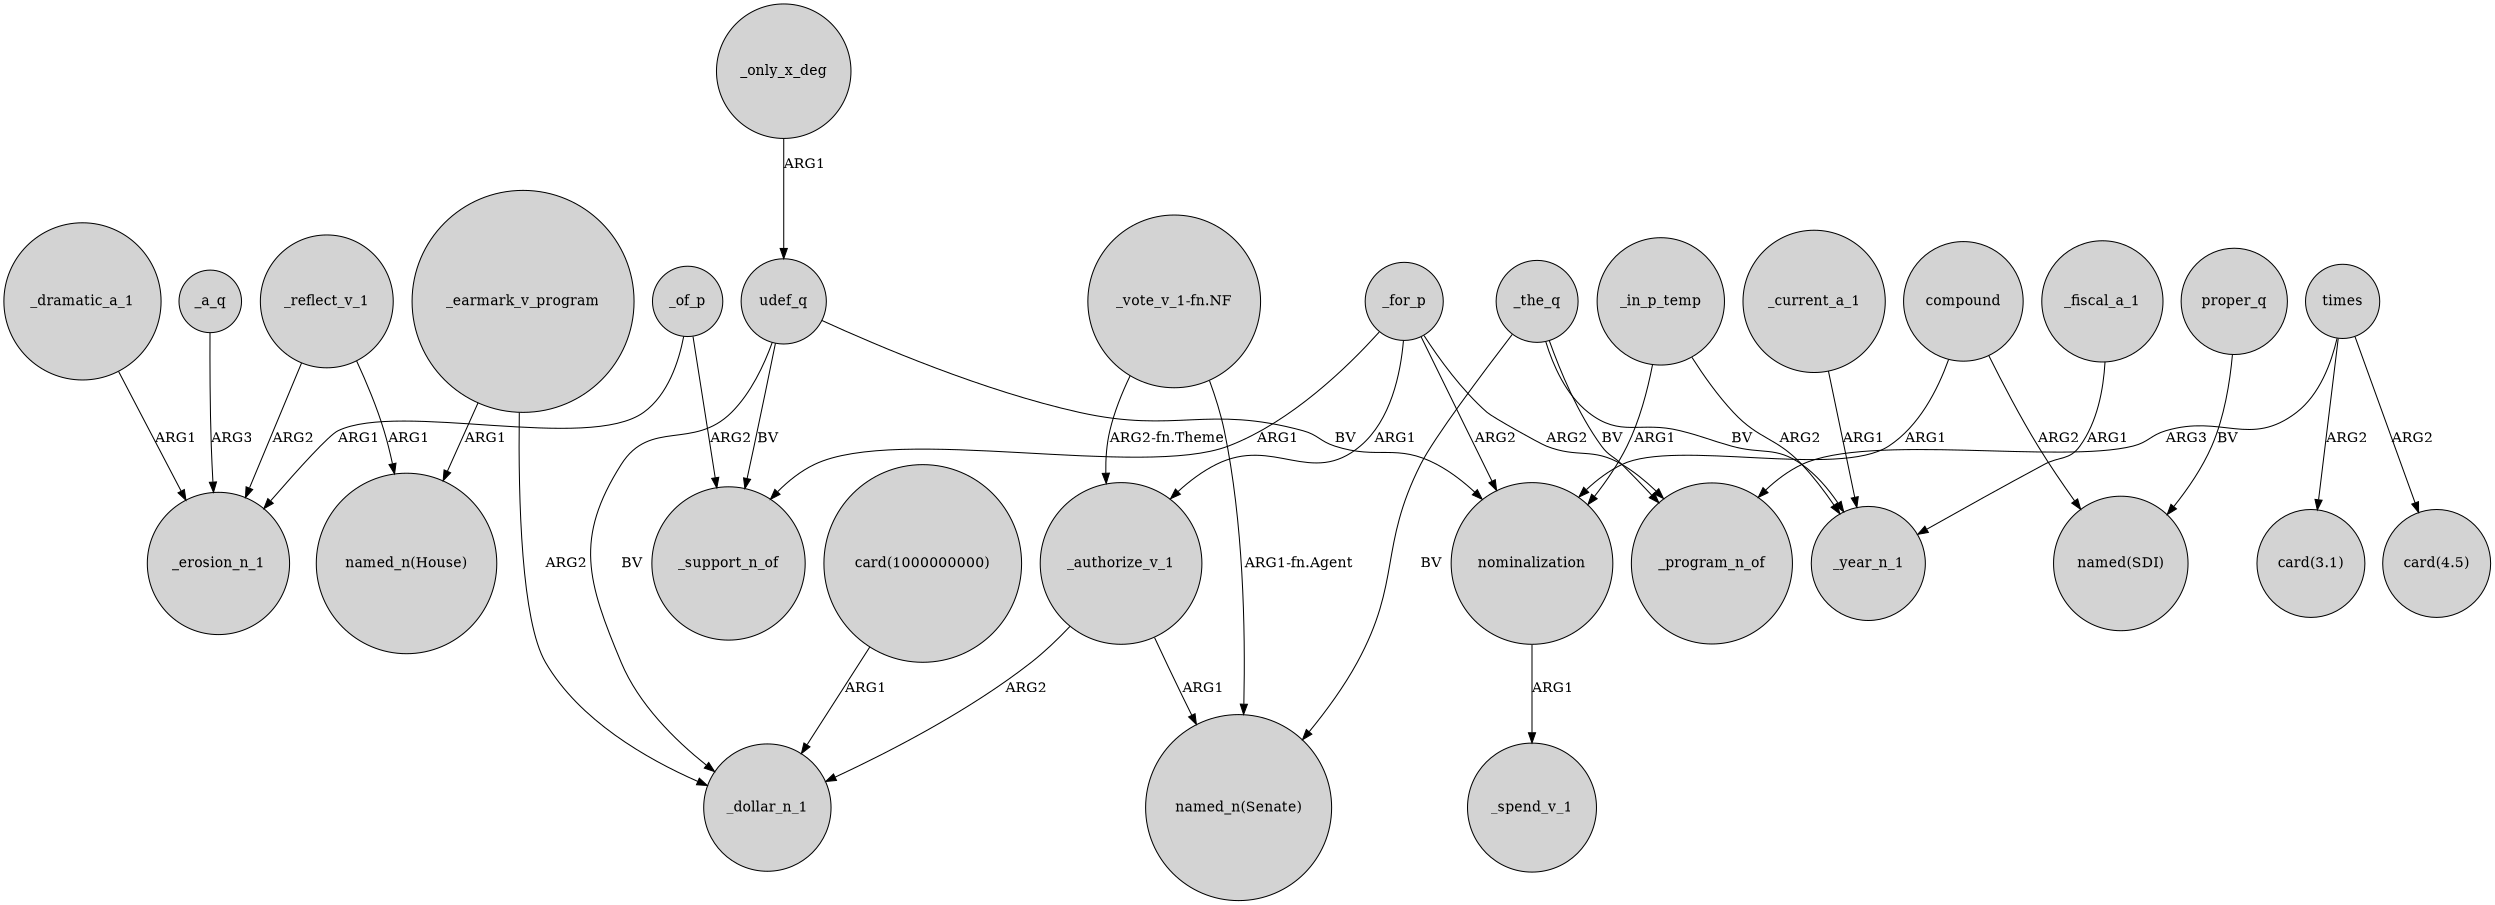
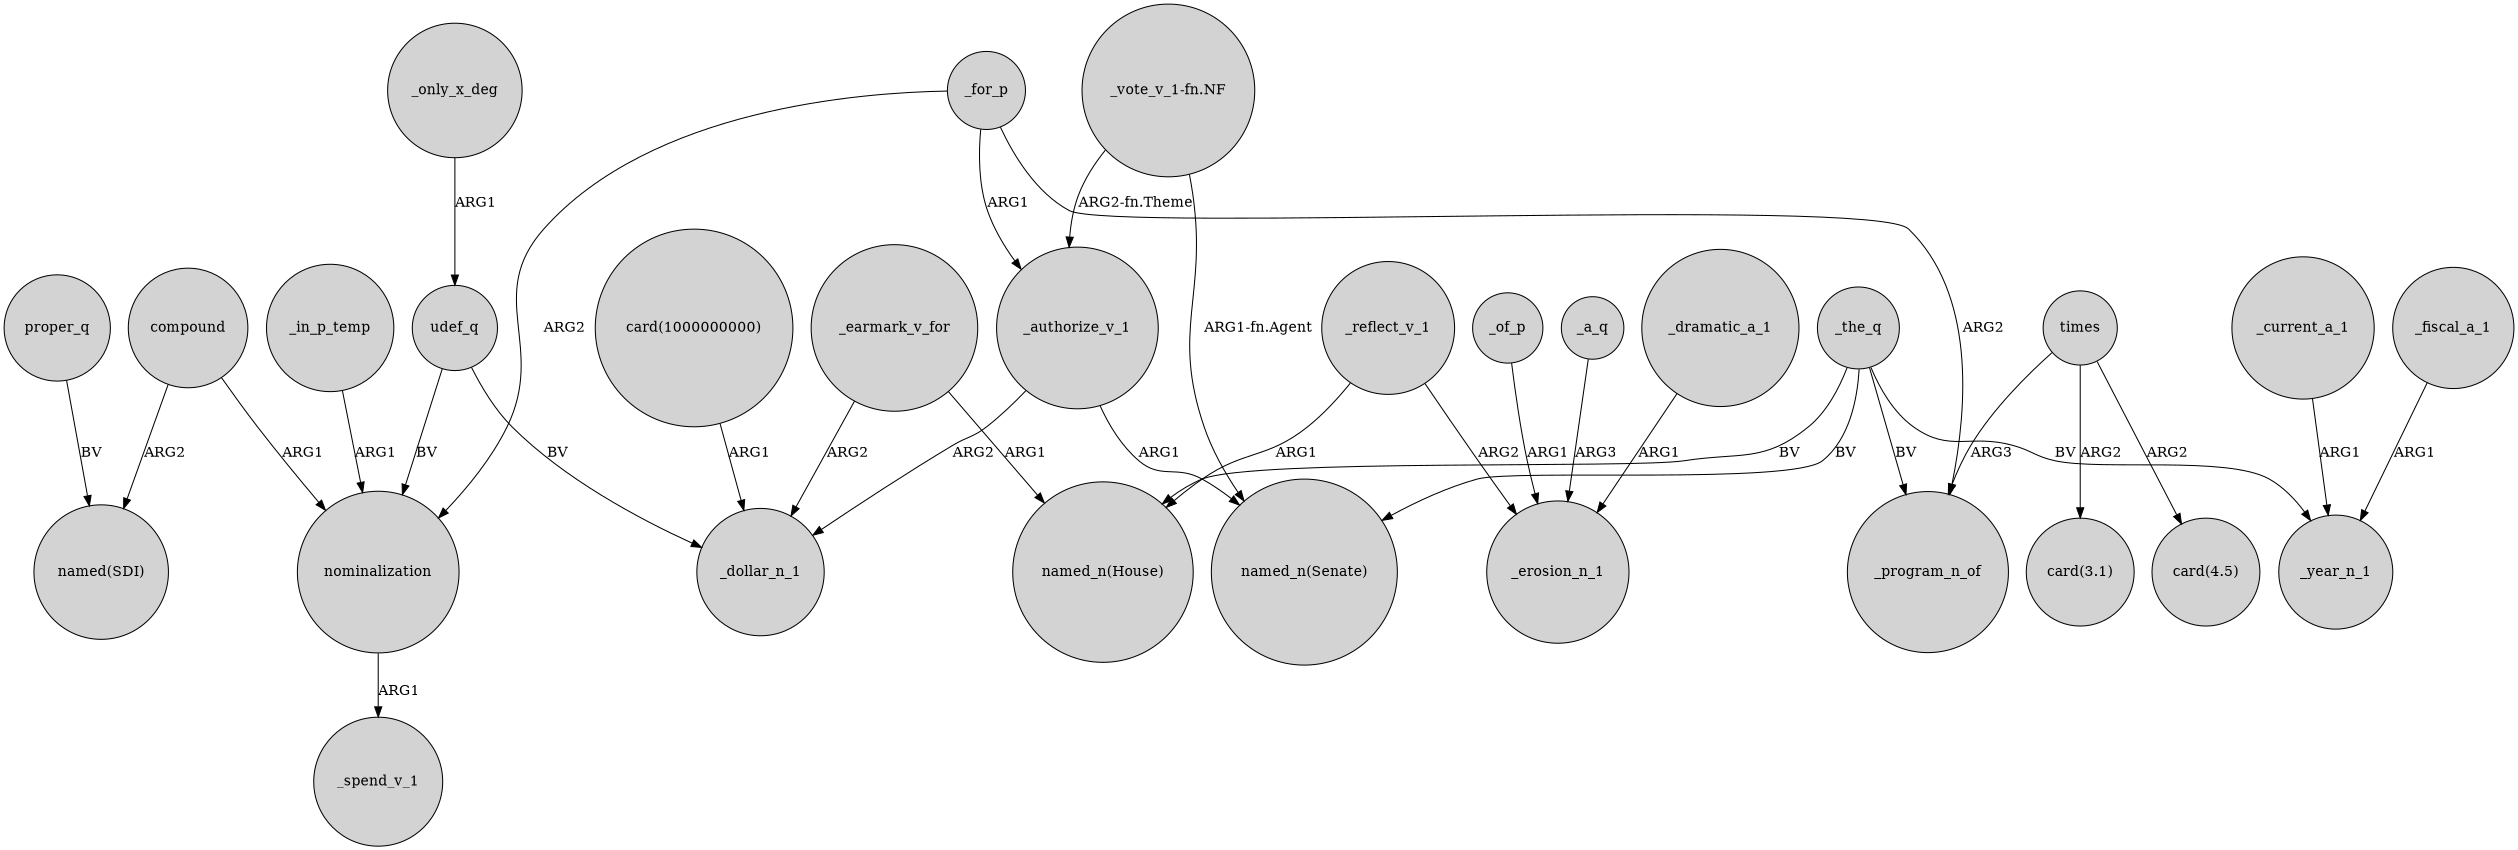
  digraph {
    node [shape=circle style=filled]
    _only_x_deg
    udef_q
-   _support_n_of
    nominalization
    _dollar_n_1
    _spend_v_1
    _of_p
    _erosion_n_1
    _authorize_v_1
    "named_n(Senate)"
    _for_p
    _program_n_of
    "_vote_v_1-fn.NF"
    _reflect_v_1
    "named_n(House)"
    _current_a_1
    _year_n_1
    _a_q
    _the_q
    times
    "card(3.1)"
    "card(4.5)"
    "card(1000000000)"
    _in_p_temp
    _dramatic_a_1
-   _earmark_v_for [label=_earmark_v_program]
+   _earmark_v_for
    _fiscal_a_1
    compound
    "named(SDI)"
    proper_q
    _only_x_deg -> udef_q [label=ARG1]
-   udef_q -> _support_n_of [label=BV]
    udef_q -> nominalization [label=BV]
    udef_q -> _dollar_n_1 [label=BV]
    nominalization -> _spend_v_1 [label=ARG1]
-   _of_p -> _support_n_of [label=ARG2]
    _of_p -> _erosion_n_1 [label=ARG1]
    _authorize_v_1 -> _dollar_n_1 [label=ARG2]
    _authorize_v_1 -> "named_n(Senate)" [label=ARG1]
-   _for_p -> _support_n_of [label=ARG1]
    _for_p -> nominalization [label=ARG2]
    _for_p -> _authorize_v_1 [label=ARG1]
    _for_p -> _program_n_of [label=ARG2]
    "_vote_v_1-fn.NF" -> _authorize_v_1 [label="ARG2-fn.Theme"]
    "_vote_v_1-fn.NF" -> "named_n(Senate)" [label="ARG1-fn.Agent"]
    _reflect_v_1 -> _erosion_n_1 [label=ARG2]
    _reflect_v_1 -> "named_n(House)" [label=ARG1]
    _current_a_1 -> _year_n_1 [label=ARG1]
    _a_q -> _erosion_n_1 [label=ARG3]
    _the_q -> "named_n(Senate)" [label=BV]
    _the_q -> _program_n_of [label=BV]
+   _the_q -> "named_n(House)" [label=BV]
    _the_q -> _year_n_1 [label=BV]
    times -> _program_n_of [label=ARG3]
    times -> "card(3.1)" [label=ARG2]
    times -> "card(4.5)" [label=ARG2]
    "card(1000000000)" -> _dollar_n_1 [label=ARG1]
    _in_p_temp -> nominalization [label=ARG1]
-   _in_p_temp -> _year_n_1 [label=ARG2]
    _dramatic_a_1 -> _erosion_n_1 [label=ARG1]
    _earmark_v_for -> _dollar_n_1 [label=ARG2]
    _earmark_v_for -> "named_n(House)" [label=ARG1]
    _fiscal_a_1 -> _year_n_1 [label=ARG1]
    compound -> nominalization [label=ARG1]
    compound -> "named(SDI)" [label=ARG2]
    proper_q -> "named(SDI)" [label=BV]
  }
